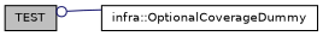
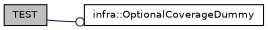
  digraph {
    rankdir=LR
    fontname="DejaVu Sans"
    node [color=black fontname="DejaVu Sans" fontsize=10 shape=record style=filled]
    n1 [fillcolor=grey75 fontcolor=black height=0.2 label=TEST width=0.4]
    n2 [fillcolor=white height=0.2 label="infra::OptionalCoverageDummy" width=0.4]
-   n2 -> n1 [color=midnightblue fontname="DejaVu Sans" fontsize=10 labelfontname=Helvetica labelfontsize=10 style=solid arrowhead=odot]
+   n1 -> n2 [color=midnightblue fontname="DejaVu Sans" fontsize=10 labelfontname=Helvetica labelfontsize=10 style=solid arrowhead=odot]
  }
